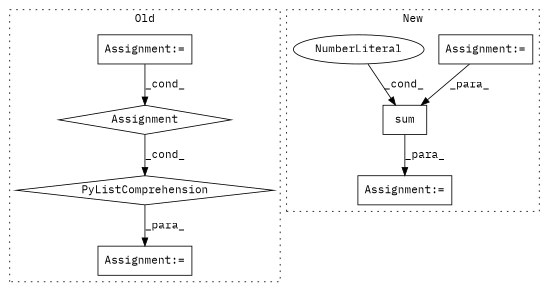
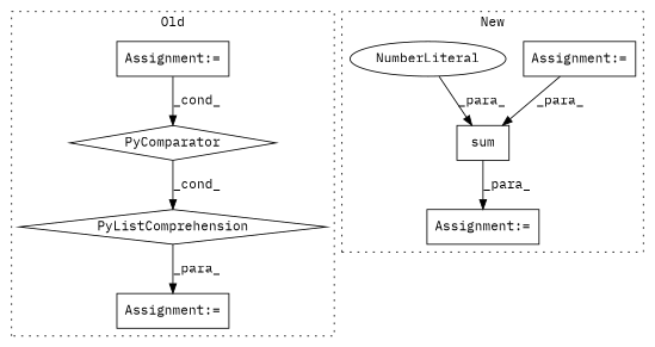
  digraph {
    fontname="IBM Plex Mono"
    node [a=7 fontname="IBM Plex Mono" l=1 shape=box]
    edge [fontname="IBM Plex Mono"]
-   n1 [a=113 l=35 label=Assignment s=3062 shape=diamond]
+   n1 [a=113 l=35 label=PyComparator s=3062 shape=diamond]
    n2 [label="Assignment:=" s=2832]
    n3 [a=109 l=134 label=PyListComprehension s=2971 shape=diamond]
    n4 [label="Assignment:=" s=2945]
    n5 [a=32 l="4,1" label=sum s="3685,3703"]
    n6 [label="Assignment:=" s=3643]
    n7 [label="Assignment:=" s=3494]
    n8 [a=34 label=NumberLiteral s=3702 shape=ellipse]
    subgraph cluster_1 {
      label=Old
      style=dotted
      n1
      n2
      n3
      n4
    }
    subgraph cluster_2 {
      label=New
      style=dotted
      n5
      n6
      n7
      n8
    }
    n1 -> n3 [label=_cond_]
    n2 -> n1 [label=_cond_]
    n3 -> n4 [label=_para_]
    n5 -> n6 [label=_para_]
    n7 -> n5 [label=_para_]
-   n8 -> n5 [label=_cond_]
+   n8 -> n5 [label=_para_]
  }
